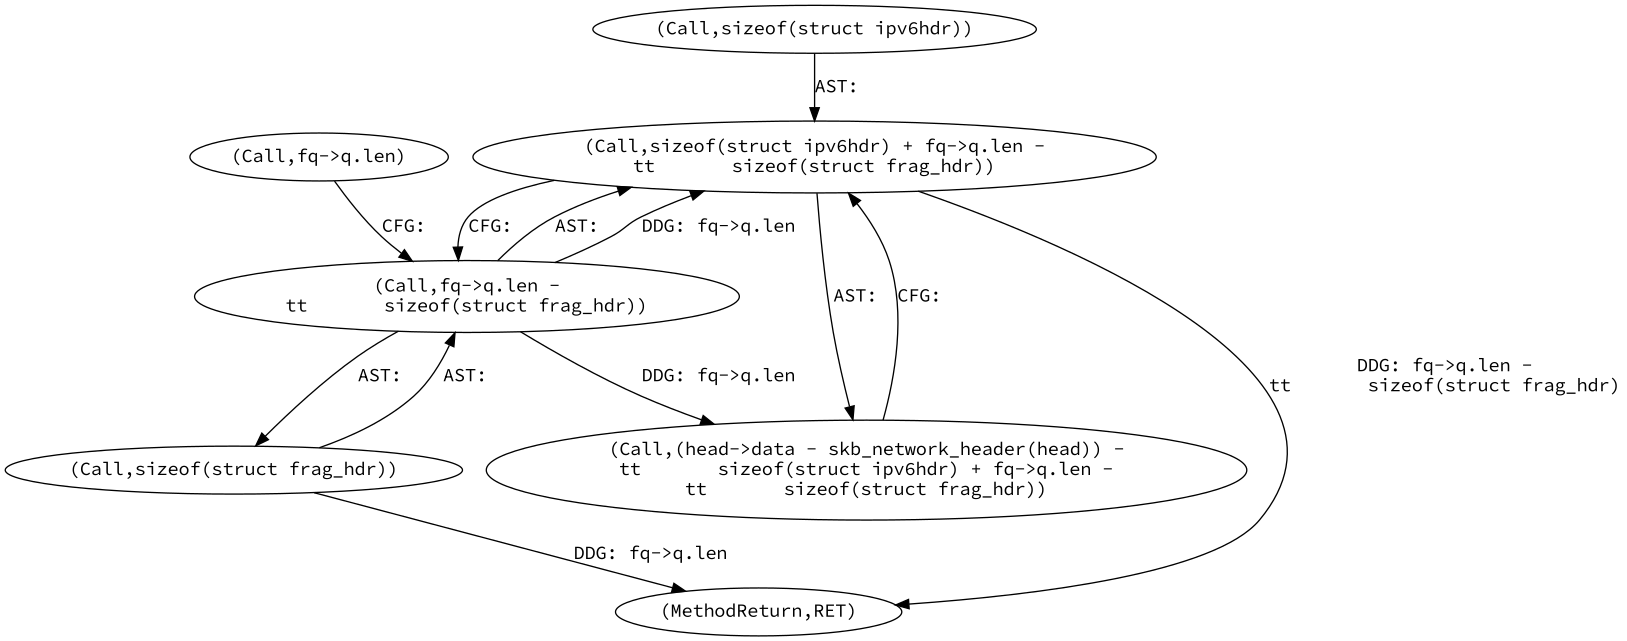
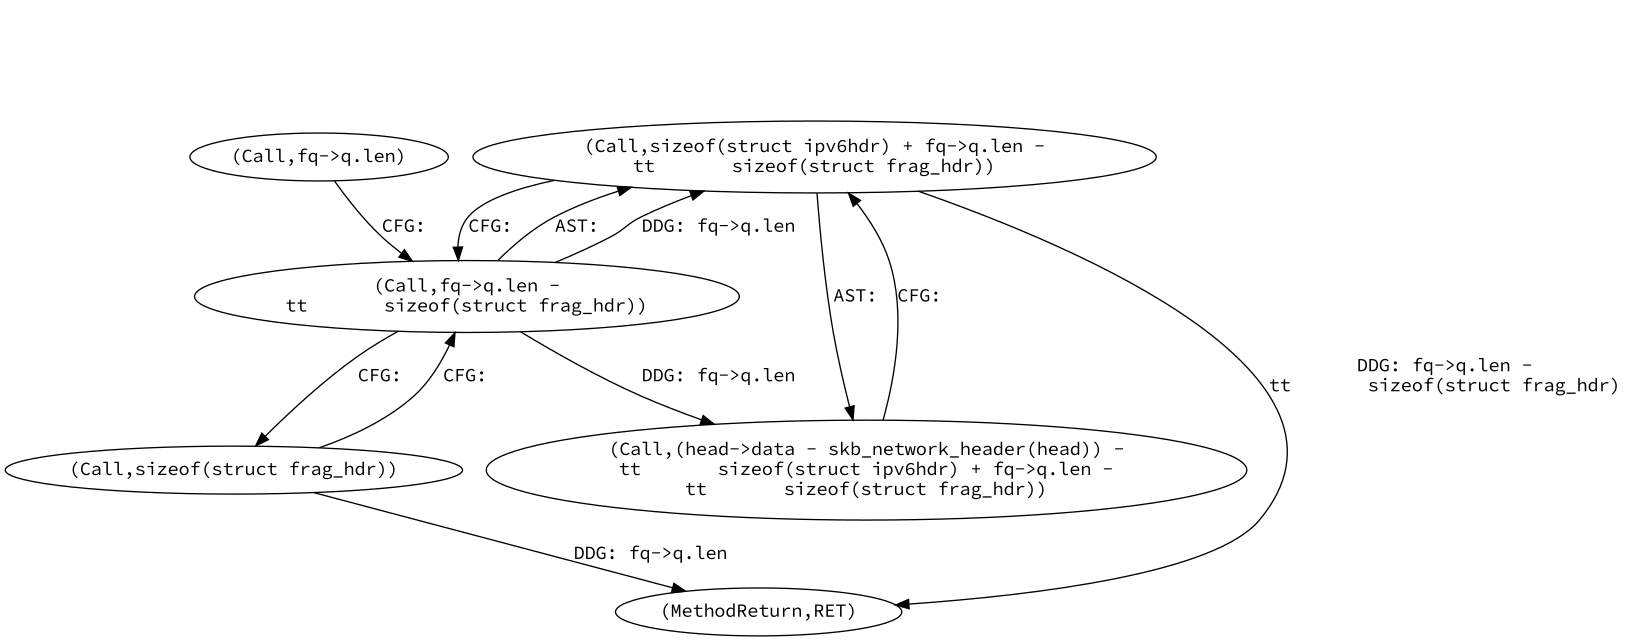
  digraph {
    fontname="Source Code Pro"
    node [fontname="Source Code Pro"]
    edge [fontname="Source Code Pro"]
    n1 [label="(Call,sizeof(struct ipv6hdr) + fq->q.len -\n\t\t       sizeof(struct frag_hdr))"]
    n2 [label="(Call,fq->q.len -\n\t\t       sizeof(struct frag_hdr))"]
    n3 [label="(MethodReturn,RET)"]
    n4 [label="(Call,(head->data - skb_network_header(head)) -\n\t\t       sizeof(struct ipv6hdr) + fq->q.len -\n\t\t       sizeof(struct frag_hdr))"]
    n5 [label="(Call,sizeof(struct frag_hdr))"]
-   n6 [label="(Call,sizeof(struct ipv6hdr))"]
    n7 [label="(Call,fq->q.len)"]
    n1 -> n2 [label="CFG: "]
    n1 -> n3 [label="DDG: fq->q.len -\n\t\t       sizeof(struct frag_hdr)"]
    n1 -> n4 [label="AST: "]
    n2 -> n1 [label="AST: "]
    n2 -> n1 [label="DDG: fq->q.len"]
    n2 -> n4 [label="DDG: fq->q.len"]
-   n2 -> n5 [label="AST: "]
+   n2 -> n5 [label="CFG: "]
    n4 -> n1 [label="CFG: "]
-   n5 -> n2 [label="AST: "]
+   n5 -> n2 [label="CFG: "]
    n5 -> n3 [label="DDG: fq->q.len"]
-   n6 -> n1 [label="AST: "]
    n7 -> n2 [label="CFG: "]
  }
